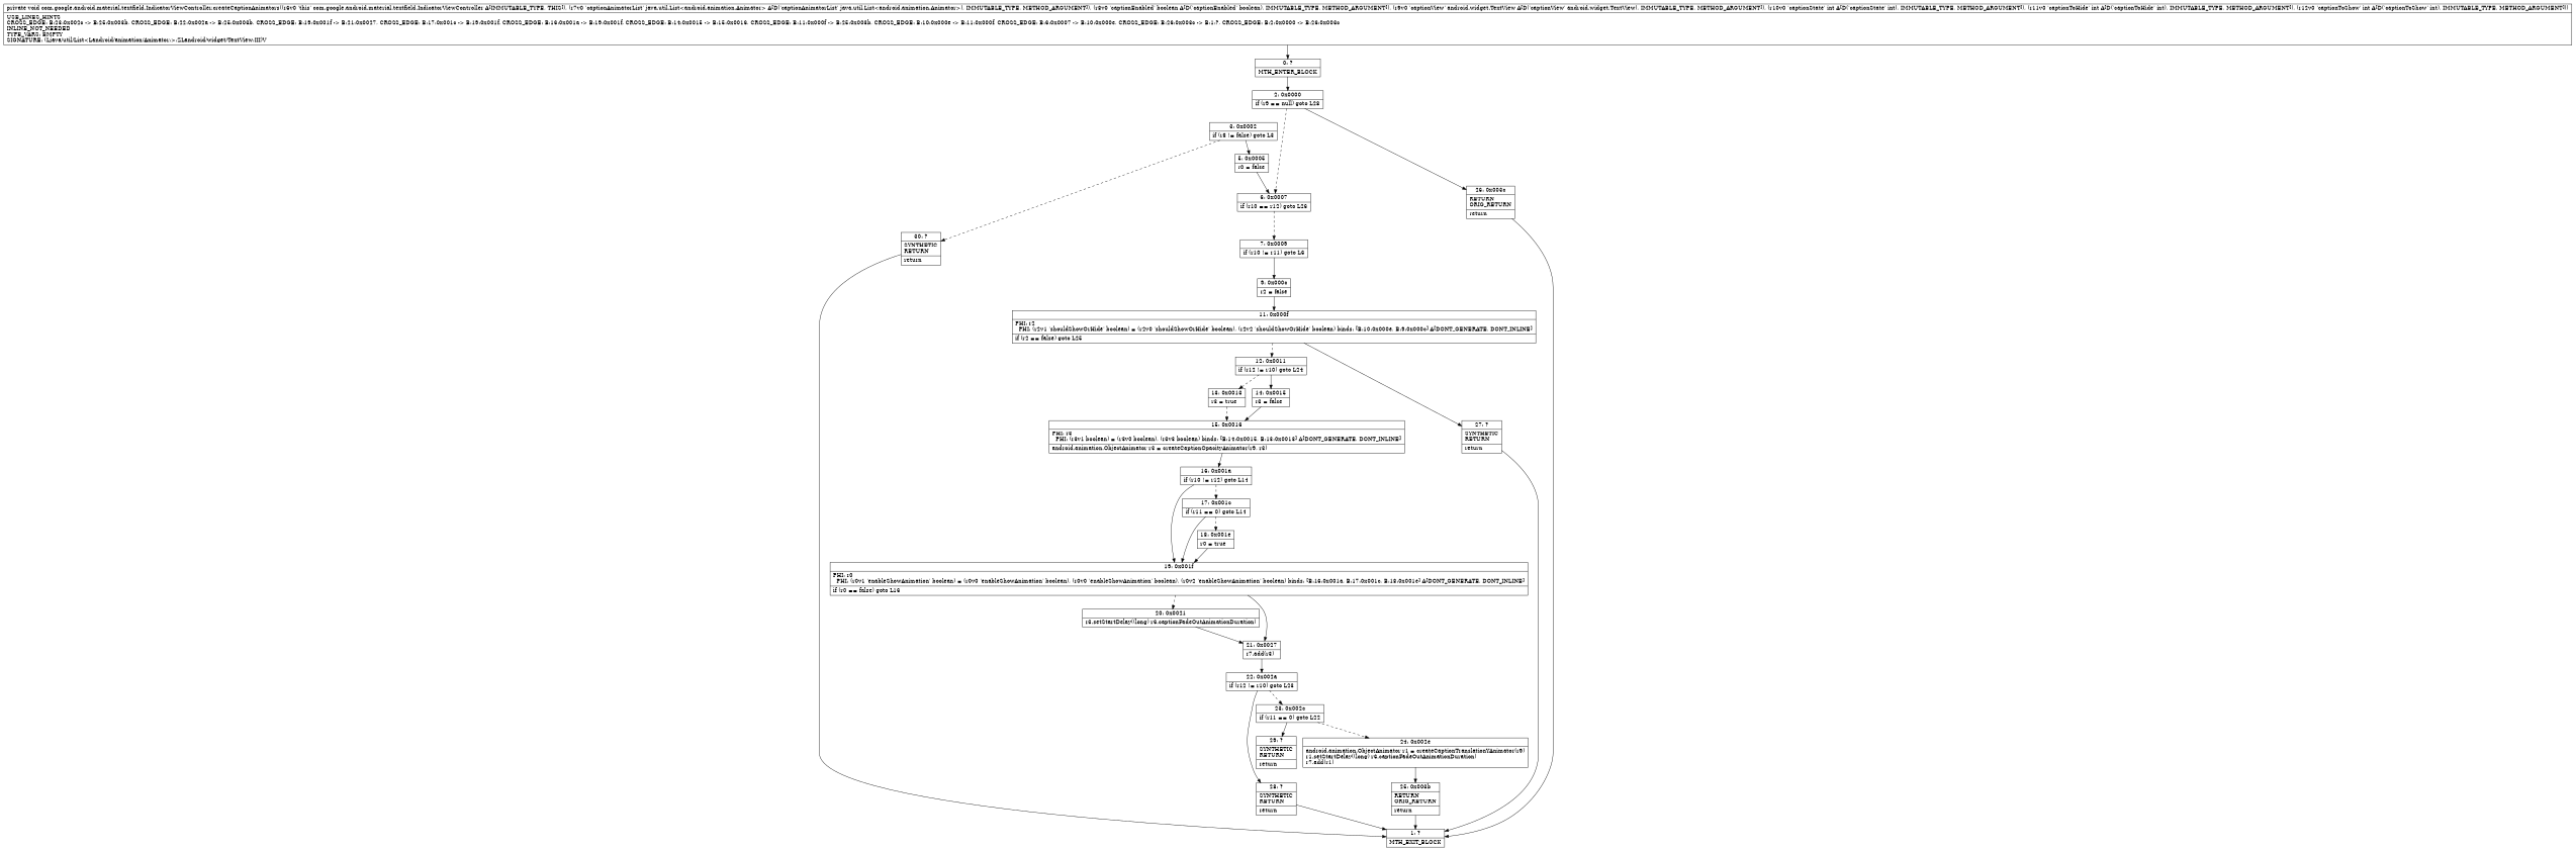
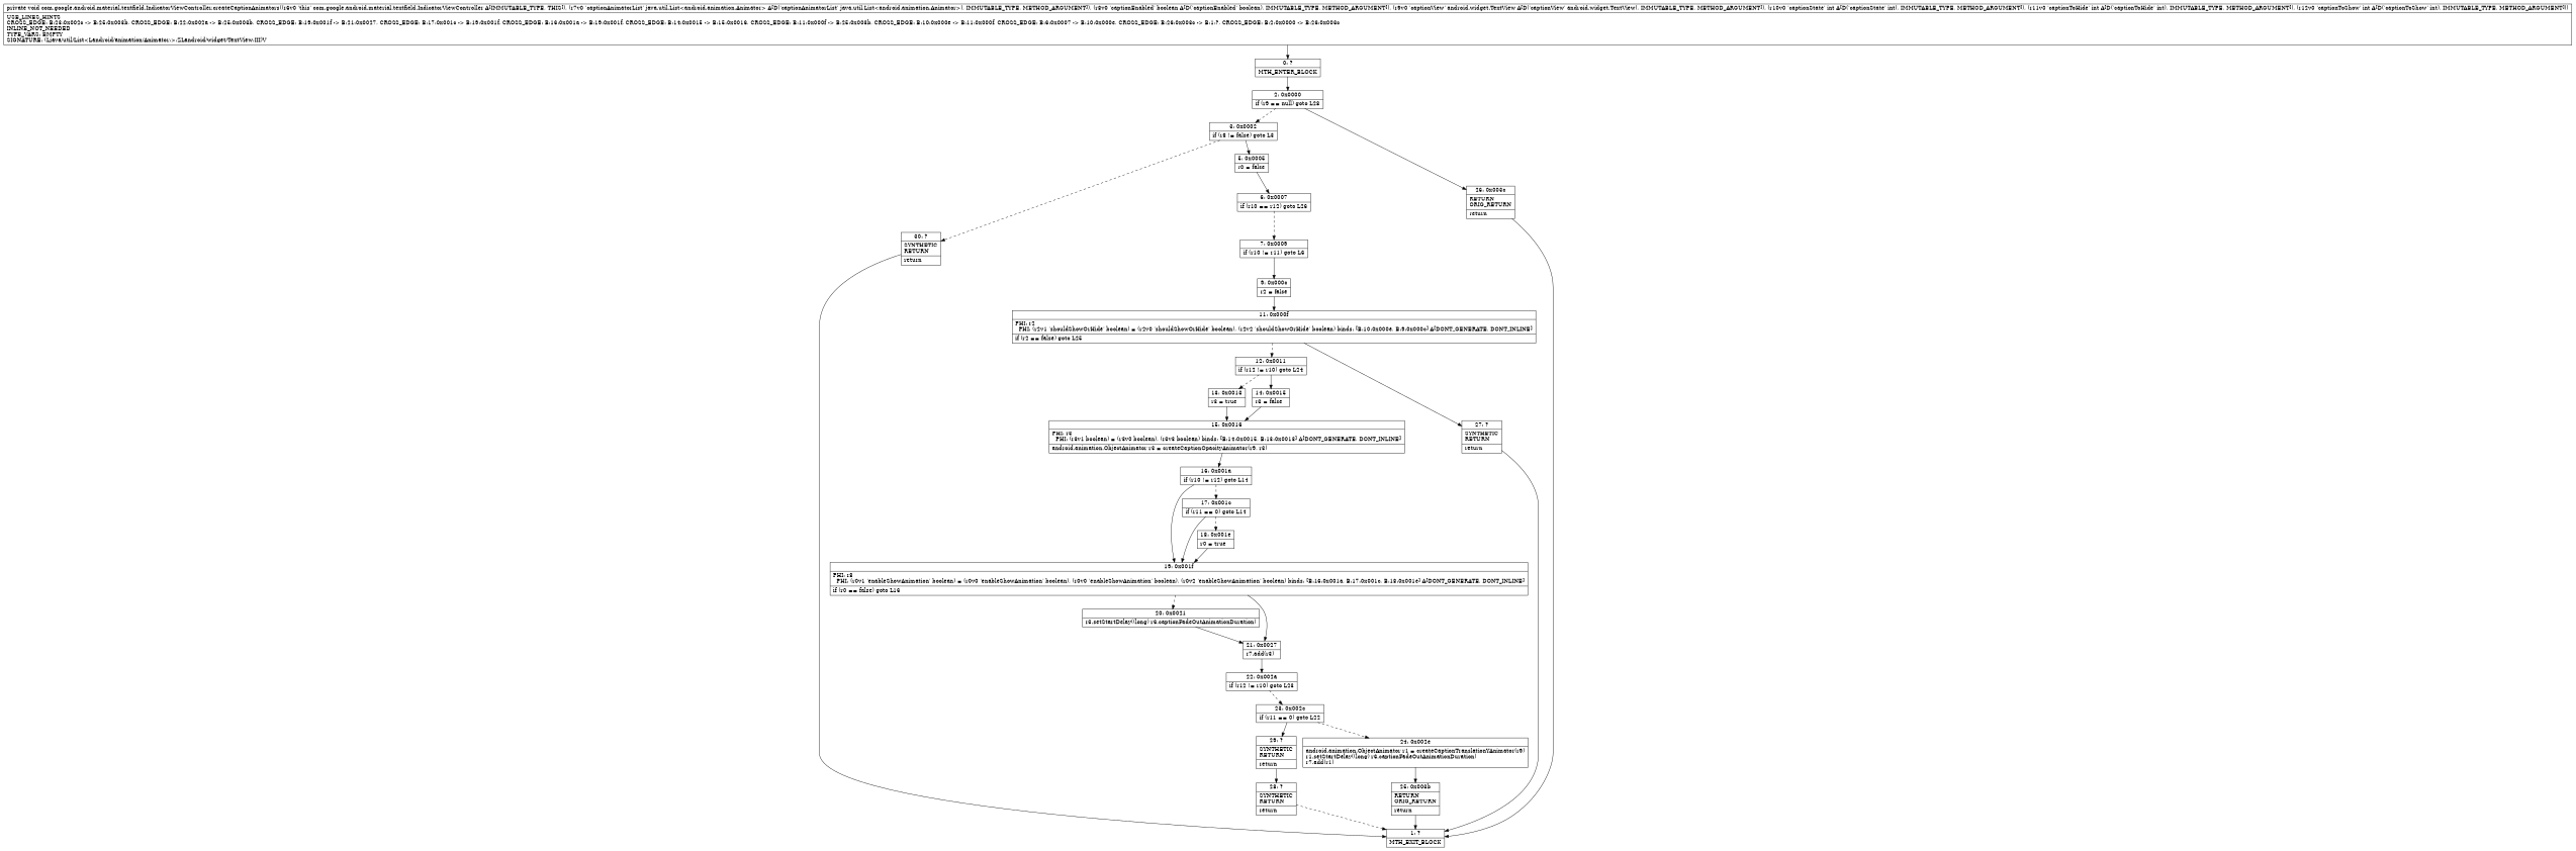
  digraph {
    node [shape=record]
    n1 [label="{0\:\ ?|MTH_ENTER_BLOCK\l}"]
    n2 [label="{2\:\ 0x0000|if (r9 == null) goto L28\l}"]
    n3 [label="{3\:\ 0x0002|if (r8 != false) goto L3\l}"]
    n4 [label="{26\:\ 0x003c|RETURN\lORIG_RETURN\l|return\l}"]
    n5 [label="{5\:\ 0x0005|r0 = false\l}"]
    n6 [label="{30\:\ ?|SYNTHETIC\lRETURN\l|return\l}"]
    n7 [label="{1\:\ ?|MTH_EXIT_BLOCK\l}"]
    n8 [label="{6\:\ 0x0007|if (r10 == r12) goto L26\l}"]
    n9 [label="{7\:\ 0x0009|if (r10 != r11) goto L6\l}"]
    n10 [label="{9\:\ 0x000c|r2 = false\l}"]
    n11 [label="{11\:\ 0x000f|PHI: r2 \l  PHI: (r2v1 'shouldShowOrHide' boolean) = (r2v0 'shouldShowOrHide' boolean), (r2v2 'shouldShowOrHide' boolean) binds: [B:10:0x000e, B:9:0x000c] A[DONT_GENERATE, DONT_INLINE]\l|if (r2 == false) goto L25\l}"]
    n12 [label="{12\:\ 0x0011|if (r12 != r10) goto L24\l}"]
    n13 [label="{27\:\ ?|SYNTHETIC\lRETURN\l|return\l}"]
    n14 [label="{13\:\ 0x0013|r3 = true\l}"]
    n15 [label="{14\:\ 0x0015|r3 = false\l}"]
    n16 [label="{15\:\ 0x0016|PHI: r3 \l  PHI: (r3v1 boolean) = (r3v0 boolean), (r3v3 boolean) binds: [B:14:0x0015, B:13:0x0013] A[DONT_GENERATE, DONT_INLINE]\l|android.animation.ObjectAnimator r3 = createCaptionOpacityAnimator(r9, r3)\l}"]
    n17 [label="{16\:\ 0x001a|if (r10 != r12) goto L14\l}"]
    n18 [label="{17\:\ 0x001c|if (r11 == 0) goto L14\l}"]
-   n19 [label="{19\:\ 0x001f|PHI: r0 \l  PHI: (r0v1 'enableShowAnimation' boolean) = (r0v0 'enableShowAnimation' boolean), (r0v0 'enableShowAnimation' boolean), (r0v2 'enableShowAnimation' boolean) binds: [B:16:0x001a, B:17:0x001c, B:18:0x001e] A[DONT_GENERATE, DONT_INLINE]\l|if (r0 == false) goto L16\l}"]
+   n19 [label="{19\:\ 0x001f|PHI: r8 \l  PHI: (r0v1 'enableShowAnimation' boolean) = (r0v0 'enableShowAnimation' boolean), (r0v0 'enableShowAnimation' boolean), (r0v2 'enableShowAnimation' boolean) binds: [B:16:0x001a, B:17:0x001c, B:18:0x001e] A[DONT_GENERATE, DONT_INLINE]\l|if (r0 == false) goto L16\l}"]
    n20 [label="{18\:\ 0x001e|r0 = true\l}"]
    n21 [label="{20\:\ 0x0021|r3.setStartDelay((long) r6.captionFadeOutAnimationDuration)\l}"]
    n22 [label="{21\:\ 0x0027|r7.add(r3)\l}"]
    n23 [label="{22\:\ 0x002a|if (r12 != r10) goto L23\l}"]
    n24 [label="{23\:\ 0x002c|if (r11 == 0) goto L22\l}"]
    n25 [label="{28\:\ ?|SYNTHETIC\lRETURN\l|return\l}"]
    n26 [label="{24\:\ 0x002e|android.animation.ObjectAnimator r1 = createCaptionTranslationYAnimator(r9)\lr1.setStartDelay((long) r6.captionFadeOutAnimationDuration)\lr7.add(r1)\l}"]
    n27 [label="{29\:\ ?|SYNTHETIC\lRETURN\l|return\l}"]
    n28 [label="{25\:\ 0x003b|RETURN\lORIG_RETURN\l|return\l}"]
    n29 [label="{private void com.google.android.material.textfield.IndicatorViewController.createCaptionAnimators((r6v0 'this' com.google.android.material.textfield.IndicatorViewController A[IMMUTABLE_TYPE, THIS]), (r7v0 'captionAnimatorList' java.util.List\<android.animation.Animator\> A[D('captionAnimatorList' java.util.List\<android.animation.Animator\>), IMMUTABLE_TYPE, METHOD_ARGUMENT]), (r8v0 'captionEnabled' boolean A[D('captionEnabled' boolean), IMMUTABLE_TYPE, METHOD_ARGUMENT]), (r9v0 'captionView' android.widget.TextView A[D('captionView' android.widget.TextView), IMMUTABLE_TYPE, METHOD_ARGUMENT]), (r10v0 'captionState' int A[D('captionState' int), IMMUTABLE_TYPE, METHOD_ARGUMENT]), (r11v0 'captionToHide' int A[D('captionToHide' int), IMMUTABLE_TYPE, METHOD_ARGUMENT]), (r12v0 'captionToShow' int A[D('captionToShow' int), IMMUTABLE_TYPE, METHOD_ARGUMENT]))  | USE_LINES_HINTS\lCROSS_EDGE: B:23:0x002c \-\> B:25:0x003b, CROSS_EDGE: B:22:0x002a \-\> B:25:0x003b, CROSS_EDGE: B:19:0x001f \-\> B:21:0x0027, CROSS_EDGE: B:17:0x001c \-\> B:19:0x001f, CROSS_EDGE: B:16:0x001a \-\> B:19:0x001f, CROSS_EDGE: B:14:0x0015 \-\> B:15:0x0016, CROSS_EDGE: B:11:0x000f \-\> B:25:0x003b, CROSS_EDGE: B:10:0x000e \-\> B:11:0x000f, CROSS_EDGE: B:6:0x0007 \-\> B:10:0x000e, CROSS_EDGE: B:26:0x003c \-\> B:1:?, CROSS_EDGE: B:2:0x0000 \-\> B:26:0x003c\lINLINE_NOT_NEEDED\lTYPE_VARS: EMPTY\lSIGNATURE: (Ljava\/util\/List\<Landroid\/animation\/Animator;\>;ZLandroid\/widget\/TextView;III)V\l}"]
    n1 -> n2
-   n2 -> n8 [style=dashed]
+   n2 -> n3 [style=dashed]
    n2 -> n4
    n3 -> n5
    n3 -> n6 [style=dashed]
    n4 -> n7
    n5 -> n8
    n6 -> n7
    n8 -> n9 [style=dashed]
    n9 -> n10
    n10 -> n11
    n11 -> n12 [style=dashed]
    n11 -> n13
    n12 -> n14 [style=dashed]
    n12 -> n15
    n13 -> n7
-   n14 -> n16 [style=dashed]
+   n14 -> n16
    n15 -> n16
    n16 -> n17
    n17 -> n18 [style=dashed]
    n17 -> n19
    n18 -> n19
    n18 -> n20 [style=dashed]
    n19 -> n21 [style=dashed]
    n19 -> n22
    n20 -> n19
    n21 -> n22
    n22 -> n23
    n23 -> n24 [style=dashed]
-   n23 -> n25
+   n27 -> n25
    n24 -> n26 [style=dashed]
    n24 -> n27
-   n25 -> n7
+   n25 -> n7 [style=dashed]
    n26 -> n28
    n28 -> n7
    n29 -> n1
  }
